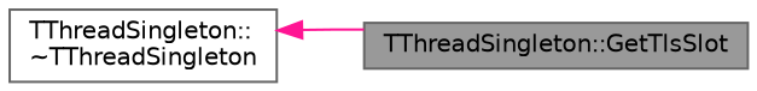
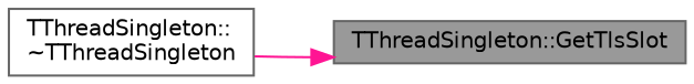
  digraph {
    rankdir=RL
    node [fontname=Helvetica fontsize=10 shape=box style=filled]
    n1 [color=gray40 fillcolor=grey60 fontcolor=black height=0.2 label="TThreadSingleton::GetTlsSlot" width=0.4]
    n2 [color=grey40 fillcolor=white height=0.2 label="TThreadSingleton::\l~TThreadSingleton" width=0.4]
-   n2 -> n1 [color=deeppink dir=back fontname=Helvetica fontsize=10 labelfontname=Helvetica labelfontsize=10 style=solid]
+   n1 -> n2 [color=deeppink dir=back fontname=Helvetica fontsize=10 labelfontname=Helvetica labelfontsize=10 style=solid]
  }
